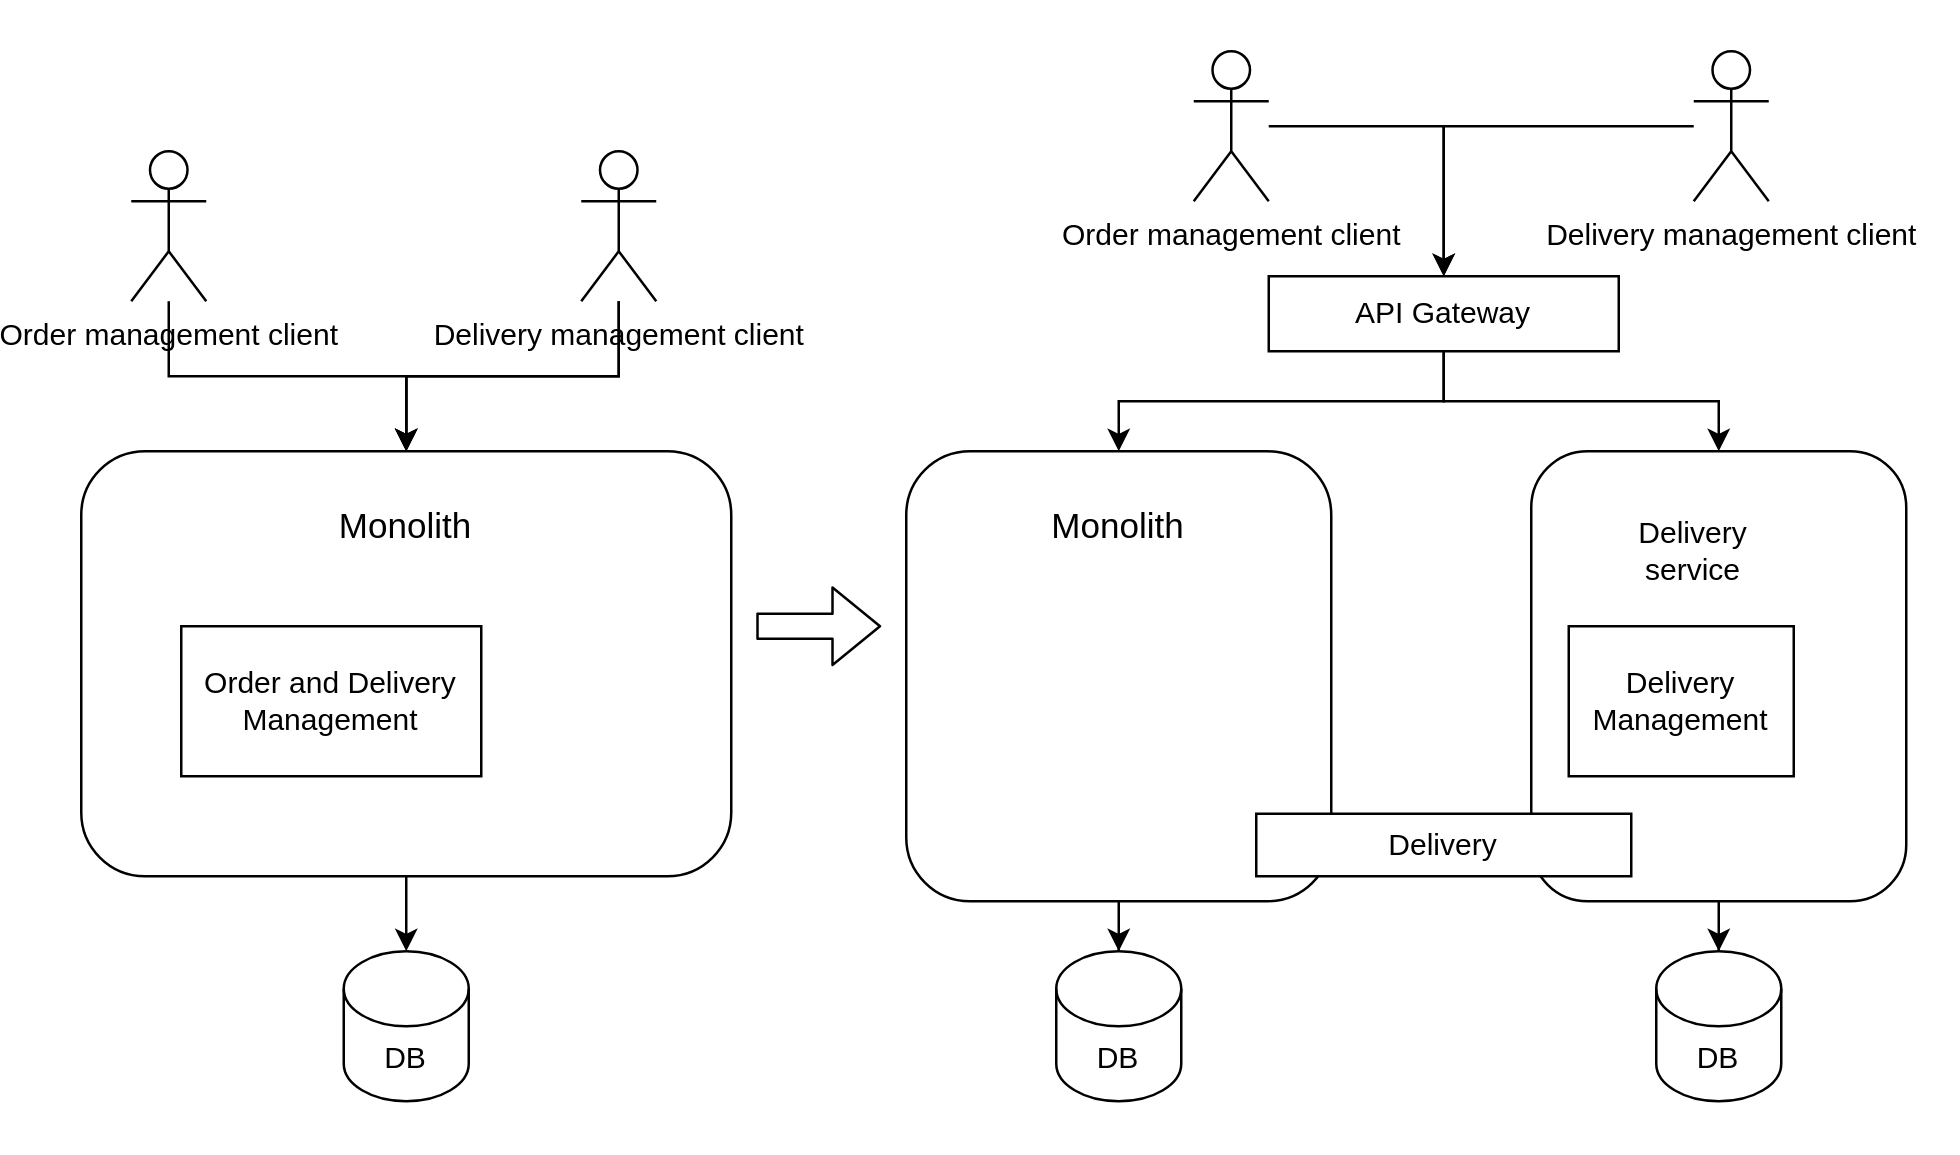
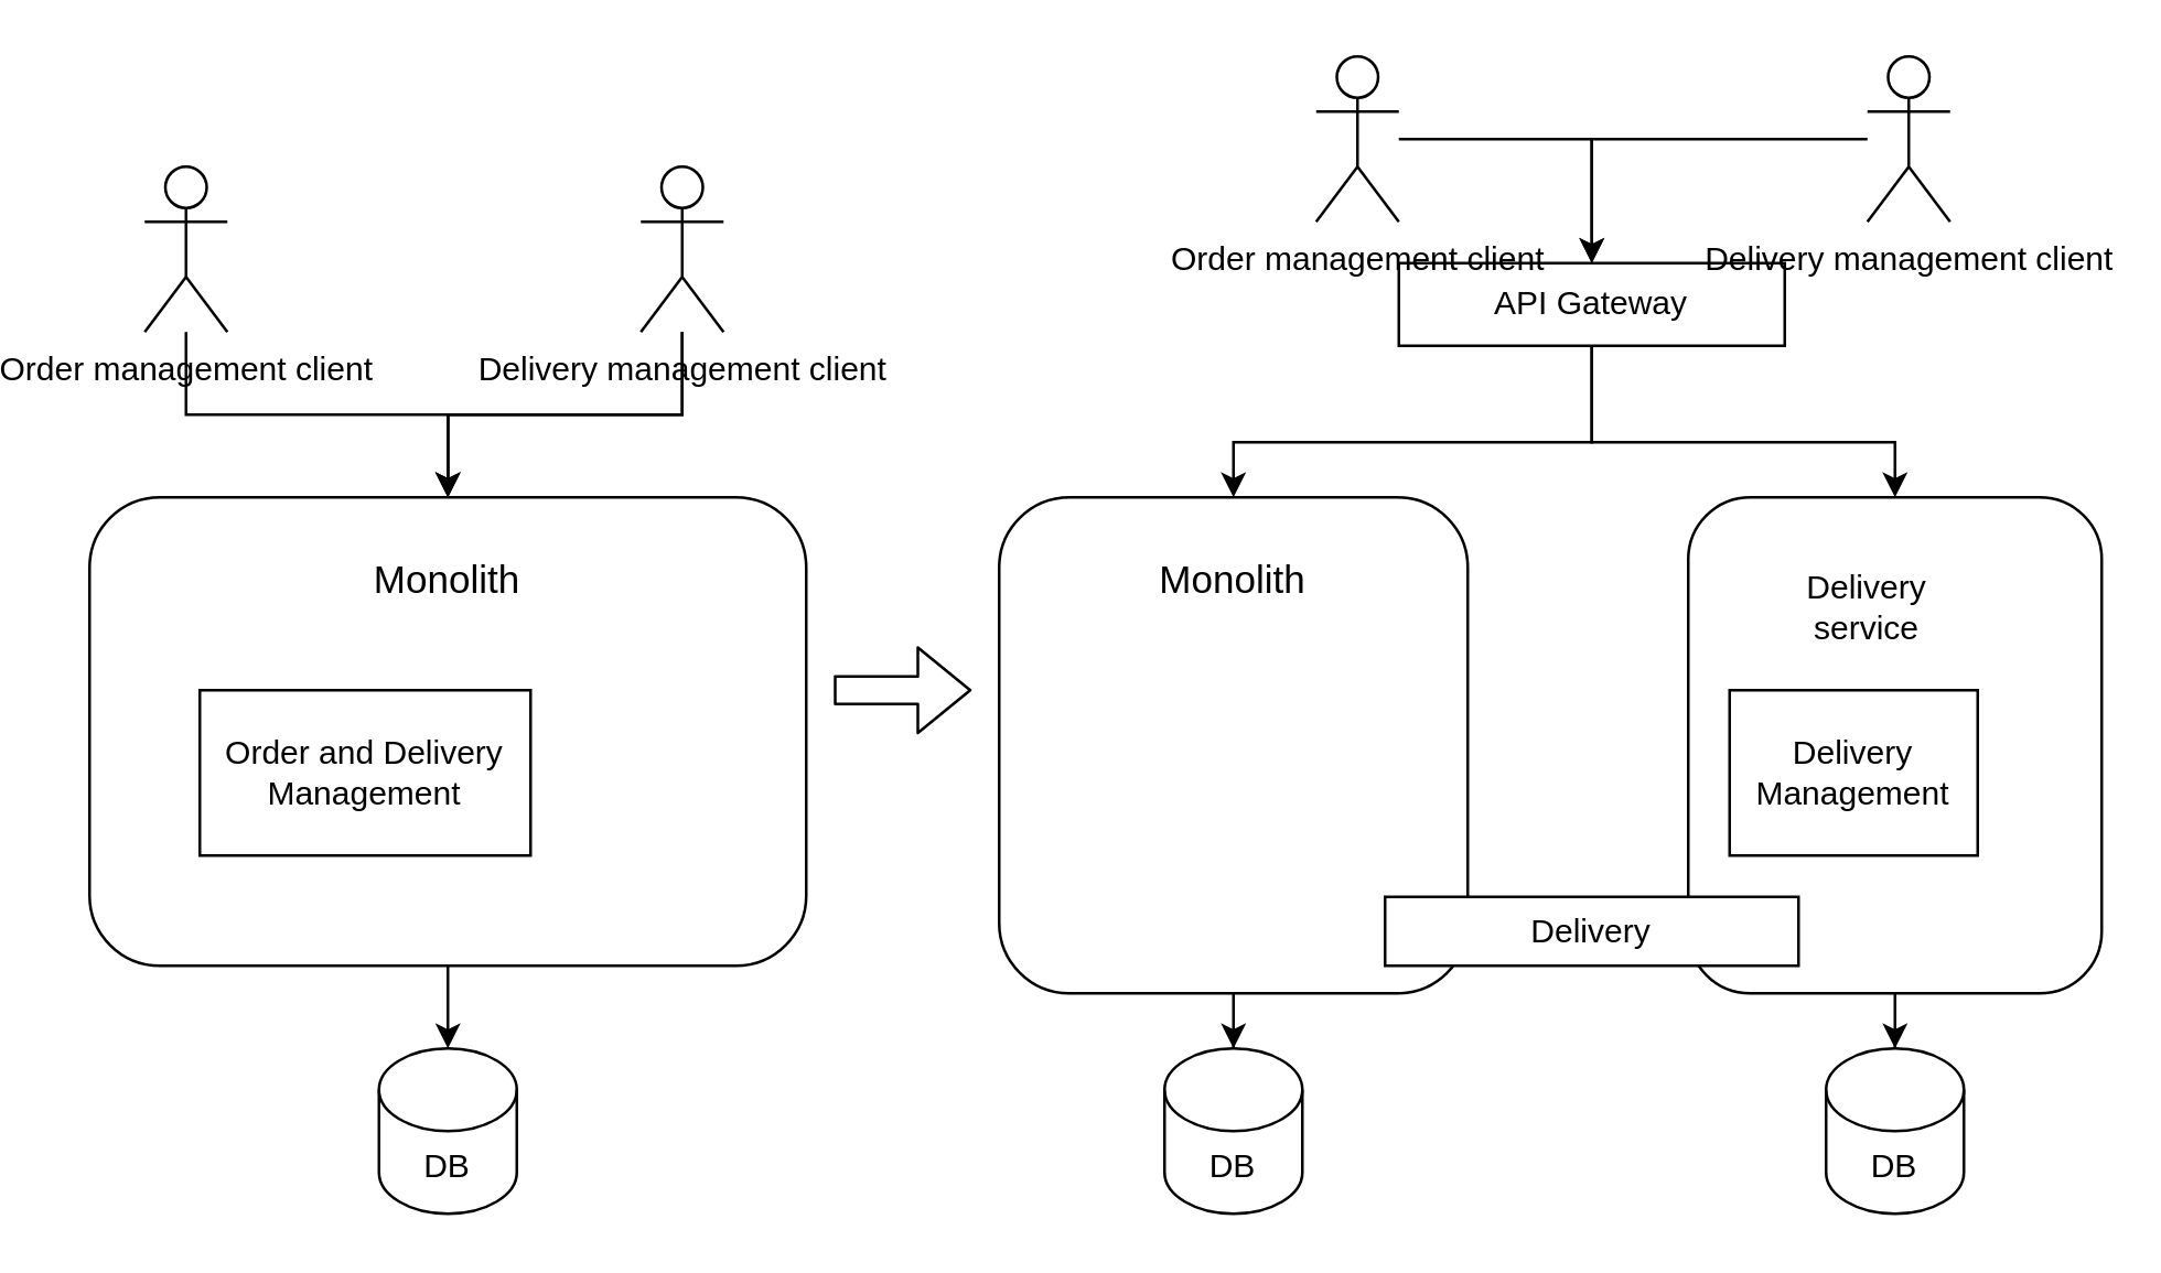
  <mxCell id="0" />
  <mxCell id="1" parent="0" />
  <mxCell id="2" style="edgeStyle=orthogonalEdgeStyle;rounded=0;orthogonalLoop=1;jettySize=auto;html=1;" edge="1" parent="1" source="3" target="12"><mxGeometry relative="1" as="geometry" /></mxCell>
  <mxCell id="3" value="" style="rounded=1;whiteSpace=wrap;html=1;" vertex="1" parent="1"><mxGeometry x="20" y="180" width="260" height="170" as="geometry" /></mxCell>
  <mxCell id="4" value="" style="shape=flexArrow;endArrow=classic;html=1;" edge="1" parent="1"><mxGeometry width="50" height="50" relative="1" as="geometry"><mxPoint x="290" y="250" as="sourcePoint" /><mxPoint x="340" y="250" as="targetPoint" /></mxGeometry></mxCell>
  <mxCell id="5" style="edgeStyle=orthogonalEdgeStyle;rounded=0;orthogonalLoop=1;jettySize=auto;html=1;" edge="1" parent="1" source="6" target="3"><mxGeometry relative="1" as="geometry" /></mxCell>
  <mxCell id="6" value="&lt;div&gt;Order management client&lt;/div&gt;&lt;div&gt;&lt;br&gt;&lt;/div&gt;" style="shape=umlActor;verticalLabelPosition=bottom;verticalAlign=top;html=1;outlineConnect=0;" vertex="1" parent="1"><mxGeometry x="40" y="60" width="30" height="60" as="geometry" /></mxCell>
  <mxCell id="7" value="" style="edgeStyle=orthogonalEdgeStyle;rounded=0;orthogonalLoop=1;jettySize=auto;html=1;" edge="1" parent="1" source="9" target="3"><mxGeometry relative="1" as="geometry" /></mxCell>
  <mxCell id="8" value="" style="edgeStyle=orthogonalEdgeStyle;rounded=0;orthogonalLoop=1;jettySize=auto;html=1;" edge="1" parent="1" source="9" target="3"><mxGeometry relative="1" as="geometry" /></mxCell>
  <mxCell id="9" value="Delivery management client" style="shape=umlActor;verticalLabelPosition=bottom;verticalAlign=top;html=1;outlineConnect=0;" vertex="1" parent="1"><mxGeometry x="220" y="60" width="30" height="60" as="geometry" /></mxCell>
  <mxCell id="10" value="Order and Delivery Management" style="rounded=0;whiteSpace=wrap;html=1;" vertex="1" parent="1"><mxGeometry x="60" y="250" width="120" height="60" as="geometry" /></mxCell>
  <mxCell id="11" value="&lt;font style=&quot;font-size: 14px&quot;&gt;Monolith&lt;/font&gt;" style="text;html=1;strokeColor=none;fillColor=none;align=center;verticalAlign=middle;whiteSpace=wrap;rounded=0;" vertex="1" parent="1"><mxGeometry x="130" y="200" width="40" height="20" as="geometry" /></mxCell>
  <mxCell id="12" value="&lt;div&gt;DB&lt;/div&gt;" style="shape=cylinder3;whiteSpace=wrap;html=1;boundedLbl=1;backgroundOutline=1;size=15;" vertex="1" parent="1"><mxGeometry x="125" y="380" width="50" height="60" as="geometry" /></mxCell>
  <mxCell id="13" style="edgeStyle=orthogonalEdgeStyle;rounded=0;orthogonalLoop=1;jettySize=auto;html=1;" edge="1" parent="1" source="14" target="25"><mxGeometry relative="1" as="geometry" /></mxCell>
  <mxCell id="14" value="" style="rounded=1;whiteSpace=wrap;html=1;" vertex="1" parent="1"><mxGeometry x="350" y="180" width="170" height="180" as="geometry" /></mxCell>
  <mxCell id="15" style="edgeStyle=orthogonalEdgeStyle;rounded=0;orthogonalLoop=1;jettySize=auto;html=1;" edge="1" parent="1" source="16" target="24"><mxGeometry relative="1" as="geometry" /></mxCell>
  <mxCell id="16" value="" style="rounded=1;whiteSpace=wrap;html=1;" vertex="1" parent="1"><mxGeometry x="600" y="180" width="150" height="180" as="geometry" /></mxCell>
  <mxCell id="17" value="&lt;font style=&quot;font-size: 14px&quot;&gt;Monolith&lt;/font&gt;" style="text;html=1;strokeColor=none;fillColor=none;align=center;verticalAlign=middle;whiteSpace=wrap;rounded=0;" vertex="1" parent="1"><mxGeometry x="415" y="200" width="40" height="20" as="geometry" /></mxCell>
  <mxCell id="18" value="&lt;div&gt;Delivery service&lt;/div&gt;" style="text;html=1;strokeColor=none;fillColor=none;align=center;verticalAlign=middle;whiteSpace=wrap;rounded=0;" vertex="1" parent="1"><mxGeometry x="645" y="210" width="40" height="20" as="geometry" /></mxCell>
  <mxCell id="19" value="&lt;div&gt;Delivery &lt;br&gt;&lt;/div&gt;&lt;div&gt;Management&lt;/div&gt;" style="rounded=0;whiteSpace=wrap;html=1;" vertex="1" parent="1"><mxGeometry x="615" y="250" width="90" height="60" as="geometry" /></mxCell>
  <mxCell id="20" style="edgeStyle=orthogonalEdgeStyle;rounded=0;orthogonalLoop=1;jettySize=auto;html=1;" edge="1" parent="1" source="22" target="14"><mxGeometry relative="1" as="geometry"><Array as="points"><mxPoint x="565" y="160" /><mxPoint x="435" y="160" /></Array></mxGeometry></mxCell>
  <mxCell id="21" style="edgeStyle=orthogonalEdgeStyle;rounded=0;orthogonalLoop=1;jettySize=auto;html=1;" edge="1" parent="1" source="22" target="16"><mxGeometry relative="1" as="geometry"><Array as="points"><mxPoint x="565" y="160" /><mxPoint x="675" y="160" /></Array></mxGeometry></mxCell>
- <mxCell id="22" value="&lt;div&gt;API Gateway&lt;/div&gt;" style="rounded=0;whiteSpace=wrap;html=1;" vertex="1" parent="1"><mxGeometry x="495" y="110" width="140" height="30" as="geometry" /></mxCell>
+ <mxCell id="22" value="&lt;div&gt;API Gateway&lt;/div&gt;" style="rounded=0;whiteSpace=wrap;html=1;" vertex="1" parent="1"><mxGeometry x="495" y="95" width="140" height="30" as="geometry" /></mxCell>
  <mxCell id="23" value="Delivery" style="rounded=0;whiteSpace=wrap;html=1;" vertex="1" parent="1"><mxGeometry x="490" y="325" width="150" height="25" as="geometry" /></mxCell>
  <mxCell id="24" value="&lt;div&gt;DB&lt;/div&gt;" style="shape=cylinder3;whiteSpace=wrap;html=1;boundedLbl=1;backgroundOutline=1;size=15;" vertex="1" parent="1"><mxGeometry x="650" y="380" width="50" height="60" as="geometry" /></mxCell>
  <mxCell id="25" value="&lt;div&gt;DB&lt;/div&gt;" style="shape=cylinder3;whiteSpace=wrap;html=1;boundedLbl=1;backgroundOutline=1;size=15;" vertex="1" parent="1"><mxGeometry x="410" y="380" width="50" height="60" as="geometry" /></mxCell>
  <mxCell id="26" style="edgeStyle=orthogonalEdgeStyle;rounded=0;orthogonalLoop=1;jettySize=auto;html=1;entryX=0.5;entryY=0;entryDx=0;entryDy=0;" edge="1" parent="1" source="27" target="22"><mxGeometry relative="1" as="geometry"><Array as="points"><mxPoint x="565" y="50" /></Array></mxGeometry></mxCell>
  <mxCell id="27" value="&lt;div&gt;Order management client&lt;/div&gt;&lt;div&gt;&lt;br&gt;&lt;/div&gt;" style="shape=umlActor;verticalLabelPosition=bottom;verticalAlign=top;html=1;outlineConnect=0;" vertex="1" parent="1"><mxGeometry x="465" y="20" width="30" height="60" as="geometry" /></mxCell>
  <mxCell id="28" style="edgeStyle=orthogonalEdgeStyle;rounded=0;orthogonalLoop=1;jettySize=auto;html=1;" edge="1" parent="1" source="29" target="22"><mxGeometry relative="1" as="geometry" /></mxCell>
  <mxCell id="29" value="Delivery management client" style="shape=umlActor;verticalLabelPosition=bottom;verticalAlign=top;html=1;outlineConnect=0;" vertex="1" parent="1"><mxGeometry x="665" y="20" width="30" height="60" as="geometry" /></mxCell>
